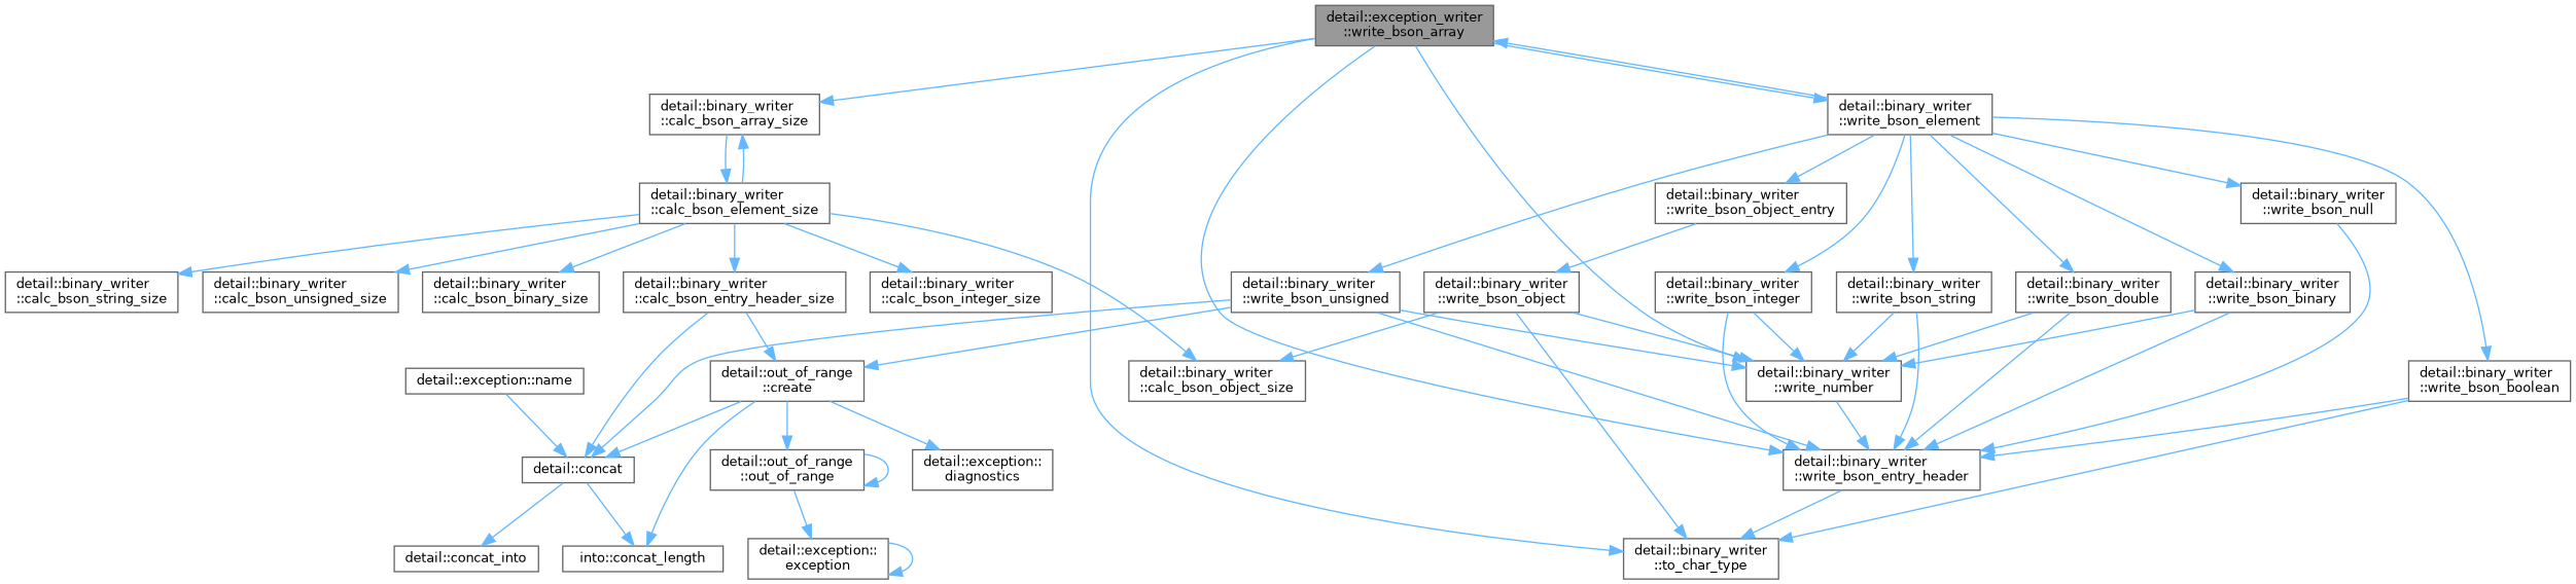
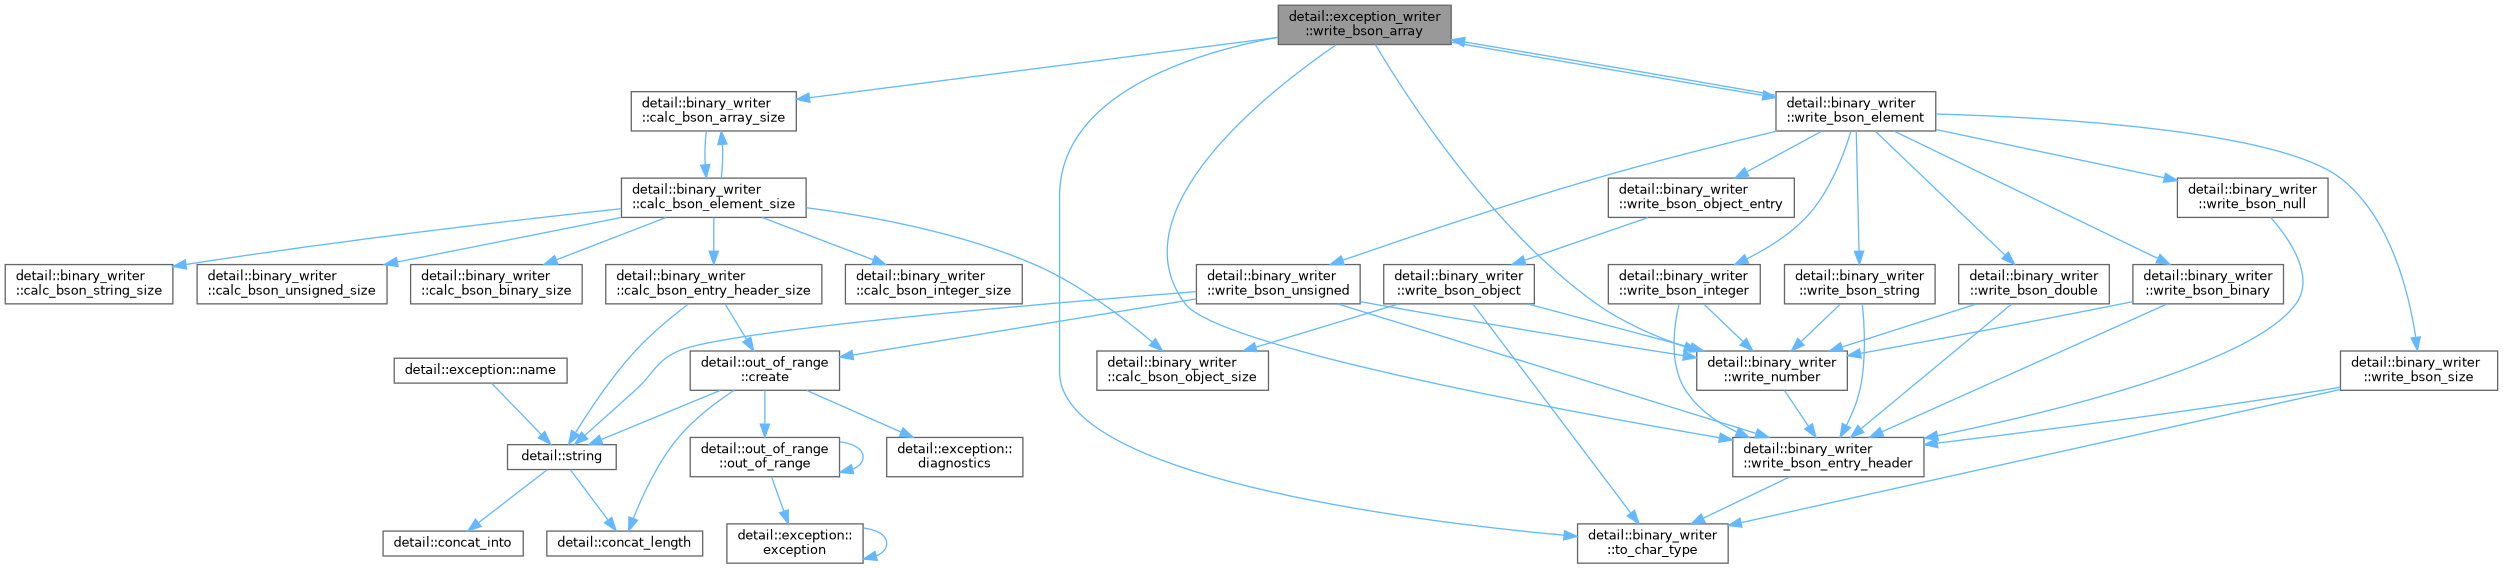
  digraph {
    rankdir=TB
    node [color=grey40 fillcolor=white fontname=Helvetica fontsize=10 shape=box style=filled]
    edge [color=steelblue1 fontname=Helvetica fontsize=10 labelfontname=Helvetica labelfontsize=10 style=solid]
    n1 [color=gray40 fillcolor=grey60 fontcolor=black height=0.2 label="detail::exception_writer\l::write_bson_array" width=0.4]
    n2 [height=0.2 label="detail::binary_writer\l::calc_bson_array_size" width=0.4]
    n3 [height=0.2 label="detail::binary_writer\l::to_char_type" width=0.4]
    n4 [height=0.2 label="detail::binary_writer\l::write_bson_element" width=0.4]
    n5 [height=0.2 label="detail::binary_writer\l::write_bson_entry_header" width=0.4]
    n6 [height=0.2 label="detail::binary_writer\l::write_number" width=0.4]
    n7 [height=0.2 label="detail::binary_writer\l::calc_bson_element_size" width=0.4]
    n8 [height=0.2 label="detail::binary_writer\l::write_bson_binary" width=0.4]
-   n9 [height=0.2 label="detail::binary_writer\l::write_bson_boolean" width=0.4]
+   n9 [height=0.2 label="detail::binary_writer\l::write_bson_size" width=0.4]
    n10 [height=0.2 label="detail::binary_writer\l::write_bson_double" width=0.4]
    n11 [height=0.2 label="detail::binary_writer\l::write_bson_integer" width=0.4]
    n12 [height=0.2 label="detail::binary_writer\l::write_bson_null" width=0.4]
    n13 [height=0.2 label="detail::binary_writer\l::write_bson_object_entry" width=0.4]
    n14 [height=0.2 label="detail::binary_writer\l::write_bson_string" width=0.4]
    n15 [height=0.2 label="detail::binary_writer\l::write_bson_unsigned" width=0.4]
    n16 [height=0.2 label="detail::binary_writer\l::calc_bson_binary_size" width=0.4]
    n17 [height=0.2 label="detail::binary_writer\l::calc_bson_entry_header_size" width=0.4]
    n18 [height=0.2 label="detail::binary_writer\l::calc_bson_integer_size" width=0.4]
    n19 [height=0.2 label="detail::binary_writer\l::calc_bson_object_size" width=0.4]
    n20 [height=0.2 label="detail::binary_writer\l::calc_bson_string_size" width=0.4]
    n21 [height=0.2 label="detail::binary_writer\l::calc_bson_unsigned_size" width=0.4]
-   n22 [height=0.2 label="detail::concat" width=0.4]
+   n22 [height=0.2 label="detail::string" width=0.4]
    n23 [height=0.2 label="detail::out_of_range\l::create" width=0.4]
    n24 [height=0.2 label="detail::concat_into" width=0.4]
-   n25 [height=0.2 label="into::concat_length" width=0.4]
+   n25 [height=0.2 label="detail::concat_length" width=0.4]
    n26 [height=0.2 label="detail::exception::\ldiagnostics" width=0.4]
    n27 [height=0.2 label="detail::out_of_range\l::out_of_range" width=0.4]
    n28 [height=0.2 label="detail::exception::name" width=0.4]
    n29 [height=0.2 label="detail::exception::\lexception" width=0.4]
    n30 [height=0.2 label="detail::binary_writer\l::write_bson_object" width=0.4]
    n1 -> n2
    n1 -> n3
    n1 -> n4
    n1 -> n5
    n1 -> n6
    n2 -> n7
    n4 -> n1
    n4 -> n8
    n4 -> n9
    n4 -> n10
    n4 -> n11
    n4 -> n12
    n4 -> n13
    n4 -> n14
    n4 -> n15
    n5 -> n3
    n6 -> n5
    n7 -> n2
    n7 -> n16
    n7 -> n17
    n7 -> n18
    n7 -> n19
    n7 -> n20
    n7 -> n21
    n8 -> n5
    n8 -> n6
    n9 -> n3
    n9 -> n5
    n10 -> n5
    n10 -> n6
    n11 -> n5
    n11 -> n6
    n12 -> n5
    n13 -> n30
    n14 -> n5
    n14 -> n6
    n15 -> n5
    n15 -> n6
    n15 -> n22
    n15 -> n23
    n17 -> n22
    n17 -> n23
    n22 -> n24
    n22 -> n25
    n23 -> n22
    n23 -> n25
    n23 -> n26
    n23 -> n27
    n27 -> n27
    n27 -> n29
    n28 -> n22
    n29 -> n29
    n30 -> n3
    n30 -> n6
    n30 -> n19
  }
